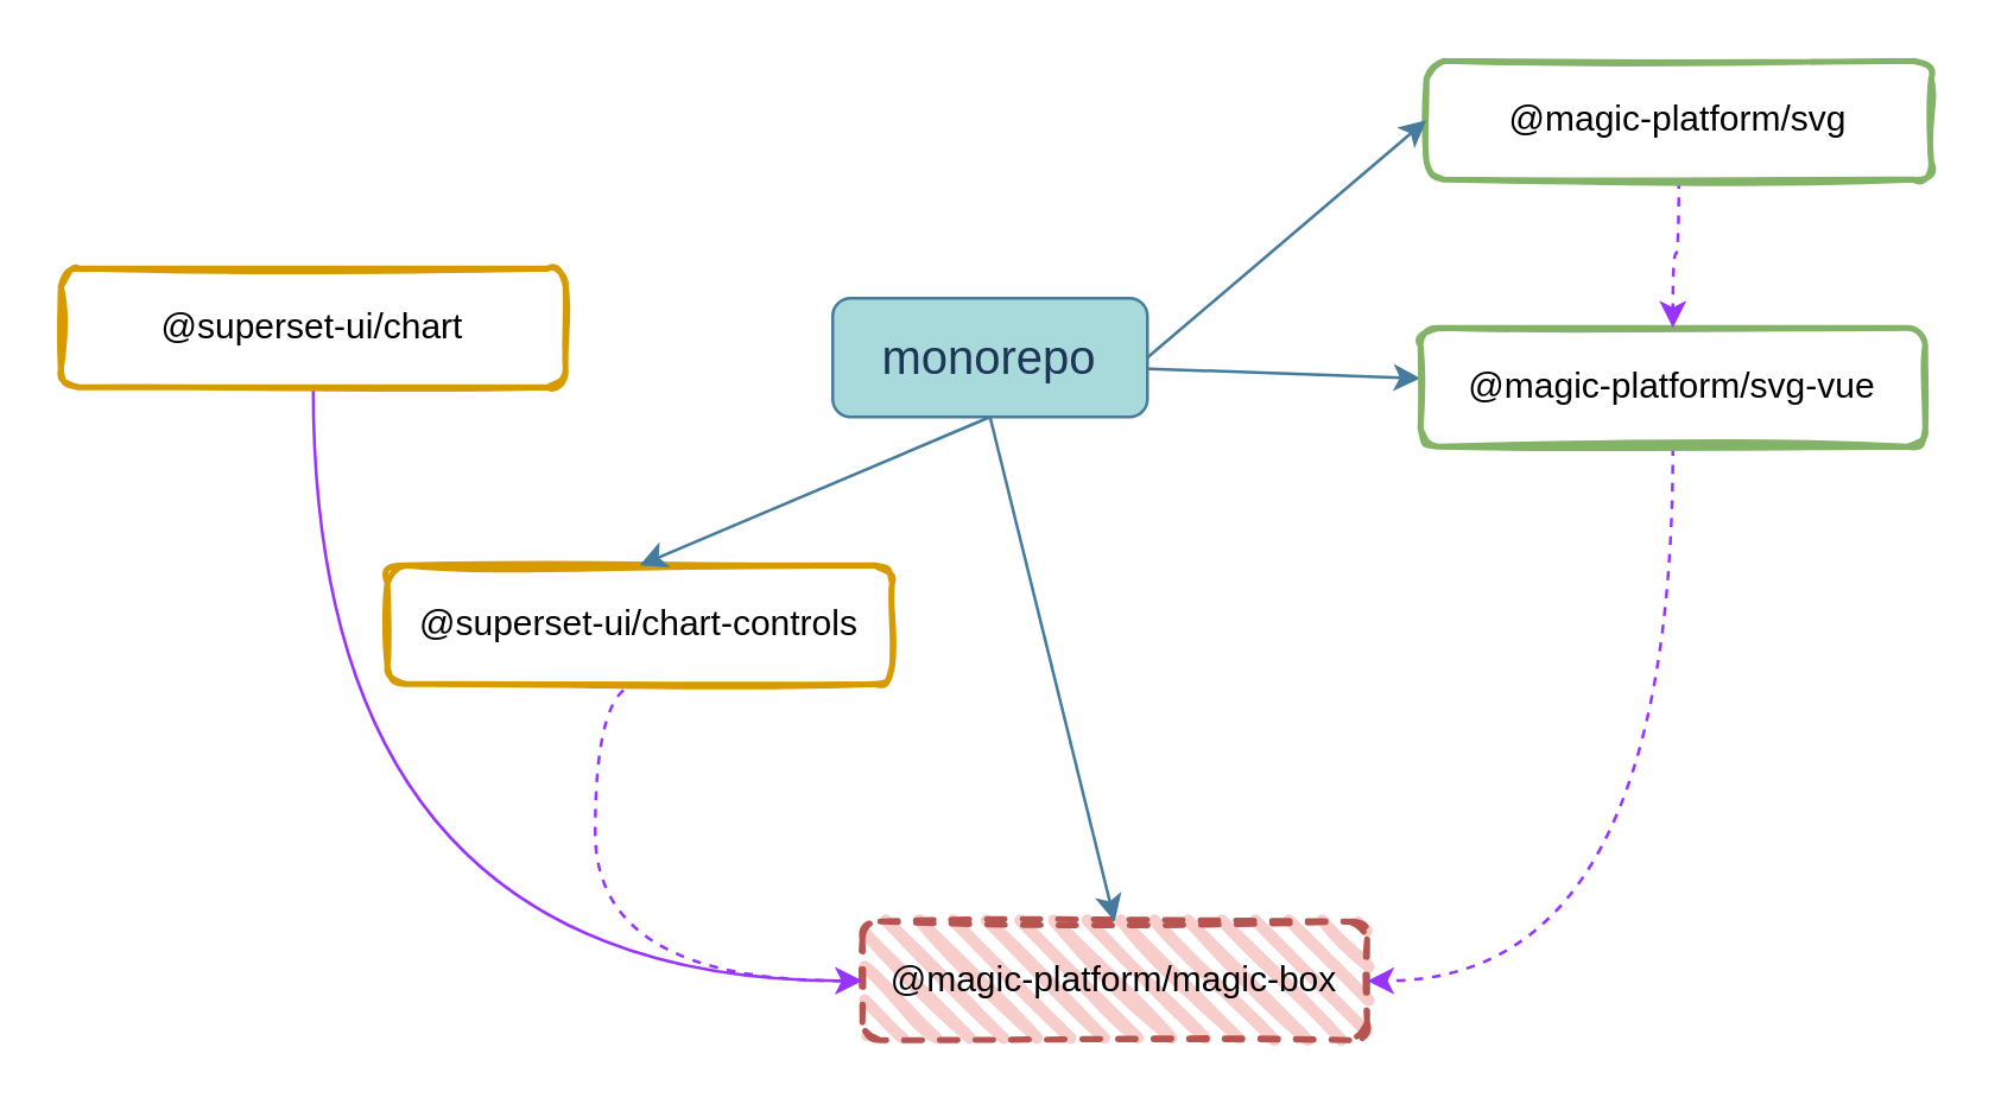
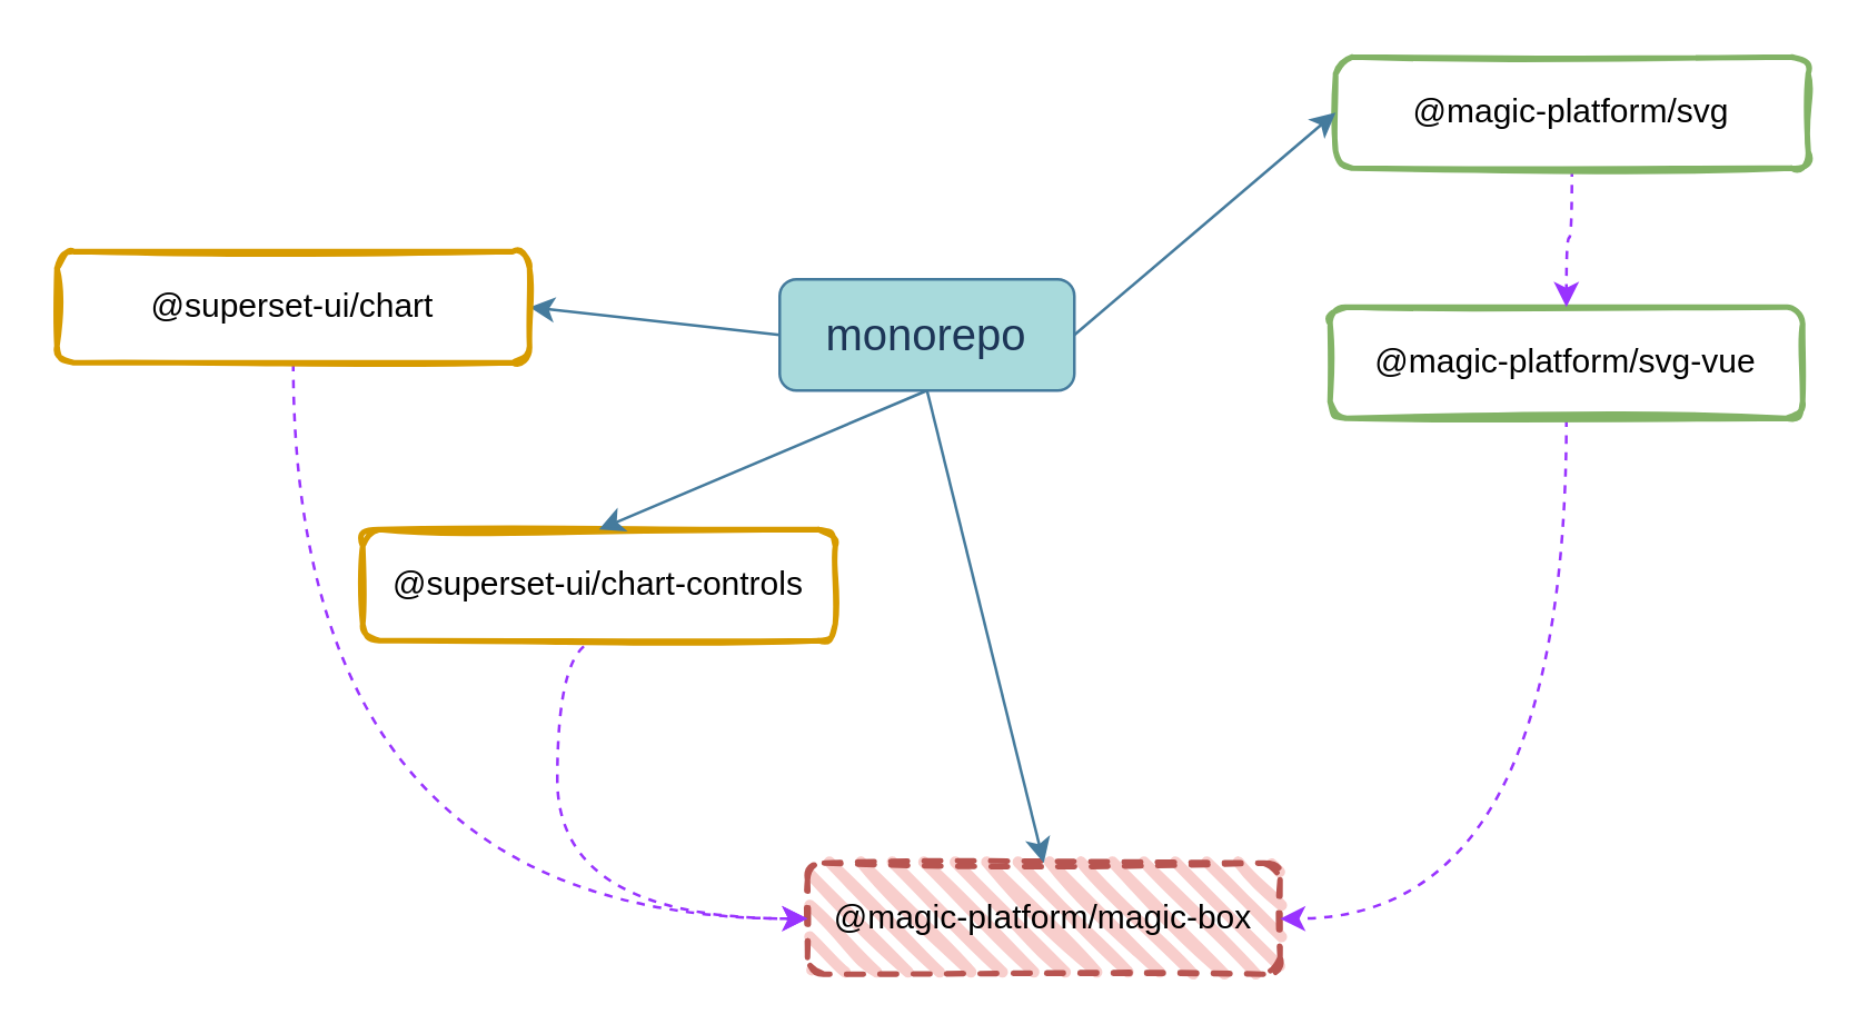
  <mxCell id="0" />
  <mxCell id="1" parent="0" />
- <mxCell id="2" style="rounded=0;orthogonalLoop=1;jettySize=auto;html=1;strokeColor=#457B9D;fontSize=12;fontColor=#1D3557;fillColor=#A8DADC;exitX=0;exitY=0.5;exitDx=0;exitDy=0;labelBackgroundColor=#F1FAEE;" edge="1" parent="1" source="3" target="10"><mxGeometry relative="1" as="geometry"><mxPoint x="280" y="120" as="sourcePoint" /></mxGeometry></mxCell>
+ <mxCell id="2" style="rounded=0;orthogonalLoop=1;jettySize=auto;html=1;entryX=1;entryY=0.5;entryDx=0;entryDy=0;strokeColor=#457B9D;fontSize=12;fontColor=#1D3557;fillColor=#A8DADC;exitX=0;exitY=0.5;exitDx=0;exitDy=0;labelBackgroundColor=#F1FAEE;" edge="1" parent="1" source="3" target="8"><mxGeometry relative="1" as="geometry"><mxPoint x="280" y="120" as="sourcePoint" /></mxGeometry></mxCell>
  <mxCell id="3" value="&lt;font style=&quot;font-size: 16px;&quot;&gt;monorepo&lt;/font&gt;" style="rounded=1;whiteSpace=wrap;html=1;fontSize=18;fillColor=#A8DADC;strokeColor=#457B9D;fontColor=#1D3557;" vertex="1" parent="1"><mxGeometry x="280" y="100" width="106" height="40" as="geometry" /></mxCell>
  <mxCell id="4" value="&lt;div style=&quot;font-size: 12px;&quot; data-docx-has-block-data=&quot;false&quot; data-page-id=&quot;DxfHdrzcuoXOEqxZpcIcURhInae&quot;&gt;&lt;div class=&quot;ace-line ace-line old-record-id-JIQad8sEWowKi4xaQBFcA7dcnKf&quot; style=&quot;&quot;&gt;&lt;font style=&quot;font-size: 12px;&quot;&gt;@magic-platform/magic-box&lt;/font&gt;&lt;/div&gt;&lt;/div&gt;&lt;font style=&quot;font-size: 12px;&quot;&gt;&lt;span class=&quot;lark-record-clipboard&quot; data-lark-record-format=&quot;docx/text&quot; data-lark-record-data=&quot;{&amp;quot;rootId&amp;quot;:&amp;quot;DxfHdrzcuoXOEqxZpcIcURhInae&amp;quot;,&amp;quot;text&amp;quot;:{&amp;quot;initialAttributedTexts&amp;quot;:{&amp;quot;text&amp;quot;:{&amp;quot;0&amp;quot;:&amp;quot;@magic-platform/magic-box&amp;quot;},&amp;quot;attribs&amp;quot;:{&amp;quot;0&amp;quot;:&amp;quot;*0+p&amp;quot;}},&amp;quot;apool&amp;quot;:{&amp;quot;numToAttrib&amp;quot;:{&amp;quot;0&amp;quot;:[&amp;quot;author&amp;quot;,&amp;quot;7068583431243890692&amp;quot;]},&amp;quot;nextNum&amp;quot;:1}},&amp;quot;type&amp;quot;:&amp;quot;text&amp;quot;,&amp;quot;referenceRecordMap&amp;quot;:{},&amp;quot;extra&amp;quot;:{&amp;quot;mention_page_title&amp;quot;:{},&amp;quot;external_mention_url&amp;quot;:{}},&amp;quot;isKeepQuoteContainer&amp;quot;:false,&amp;quot;isFromCode&amp;quot;:false,&amp;quot;selection&amp;quot;:[{&amp;quot;id&amp;quot;:23,&amp;quot;type&amp;quot;:&amp;quot;text&amp;quot;,&amp;quot;selection&amp;quot;:{&amp;quot;start&amp;quot;:0,&amp;quot;end&amp;quot;:25},&amp;quot;recordId&amp;quot;:&amp;quot;JIQad8sEWowKi4xaQBFcA7dcnKf&amp;quot;}],&amp;quot;isCut&amp;quot;:false}&quot;&gt;&lt;/span&gt;&lt;/font&gt;" style="rounded=1;whiteSpace=wrap;html=1;strokeWidth=2;fillWeight=4;hachureGap=8;hachureAngle=45;fillColor=#f8cecc;sketch=1;fontSize=18;strokeColor=#b85450;dashed=1;" vertex="1" parent="1"><mxGeometry x="290" y="310" width="170" height="40" as="geometry" /></mxCell>
  <mxCell id="5" style="edgeStyle=orthogonalEdgeStyle;rounded=0;orthogonalLoop=1;jettySize=auto;html=1;exitX=0.5;exitY=1;exitDx=0;exitDy=0;entryX=0;entryY=0.5;entryDx=0;entryDy=0;dashed=1;strokeColor=#9933FF;fontColor=#1D3557;fillColor=#A8DADC;curved=1;" edge="1" parent="1" source="6" target="4"><mxGeometry relative="1" as="geometry"><Array as="points"><mxPoint x="200" y="230" /><mxPoint x="200" y="330" /></Array></mxGeometry></mxCell>
  <mxCell id="6" value="&lt;div style=&quot;font-size: 12px;&quot; data-docx-has-block-data=&quot;false&quot; data-page-id=&quot;DxfHdrzcuoXOEqxZpcIcURhInae&quot;&gt;&lt;div class=&quot;ace-line ace-line old-record-id-JIQad8sEWowKi4xaQBFcA7dcnKf&quot; style=&quot;&quot;&gt;&lt;div class=&quot;ace-line ace-line old-record-id-JIQad8sEWowKi4xaQBFcA7dcnKf&quot;&gt;@superset-ui/chart-controls&lt;/div&gt;&lt;/div&gt;&lt;/div&gt;" style="rounded=1;whiteSpace=wrap;html=1;strokeWidth=2;fillWeight=4;hachureGap=8;hachureAngle=45;fillColor=none;sketch=1;fontSize=18;strokeColor=#d79b00;" vertex="1" parent="1"><mxGeometry x="130" y="190" width="170" height="40" as="geometry" /></mxCell>
- <mxCell id="7" style="edgeStyle=orthogonalEdgeStyle;curved=1;rounded=0;orthogonalLoop=1;jettySize=auto;html=1;exitX=0.5;exitY=1;exitDx=0;exitDy=0;entryX=0;entryY=0.5;entryDx=0;entryDy=0;dashed=0;strokeColor=#9933FF;fontColor=#1D3557;fillColor=#A8DADC;" edge="1" parent="1" source="8" target="4"><mxGeometry relative="1" as="geometry" /></mxCell>
+ <mxCell id="7" style="edgeStyle=orthogonalEdgeStyle;curved=1;rounded=0;orthogonalLoop=1;jettySize=auto;html=1;exitX=0.5;exitY=1;exitDx=0;exitDy=0;entryX=0;entryY=0.5;entryDx=0;entryDy=0;dashed=1;strokeColor=#9933FF;fontColor=#1D3557;fillColor=#A8DADC;" edge="1" parent="1" source="8" target="4"><mxGeometry relative="1" as="geometry" /></mxCell>
  <mxCell id="8" value="&lt;div style=&quot;font-size: 12px;&quot; data-docx-has-block-data=&quot;false&quot; data-page-id=&quot;DxfHdrzcuoXOEqxZpcIcURhInae&quot;&gt;&lt;div class=&quot;ace-line ace-line old-record-id-JIQad8sEWowKi4xaQBFcA7dcnKf&quot; style=&quot;&quot;&gt;&lt;div class=&quot;ace-line ace-line old-record-id-JIQad8sEWowKi4xaQBFcA7dcnKf&quot;&gt;@superset-ui/chart&lt;/div&gt;&lt;/div&gt;&lt;/div&gt;" style="rounded=1;whiteSpace=wrap;html=1;strokeWidth=2;fillWeight=4;hachureGap=8;hachureAngle=45;fillColor=none;sketch=1;fontSize=18;strokeColor=#d79b00;" vertex="1" parent="1"><mxGeometry x="20" y="90" width="170" height="40" as="geometry" /></mxCell>
  <mxCell id="9" style="edgeStyle=orthogonalEdgeStyle;curved=1;rounded=0;orthogonalLoop=1;jettySize=auto;html=1;entryX=1;entryY=0.5;entryDx=0;entryDy=0;dashed=1;strokeColor=#9933FF;fontColor=#1D3557;fillColor=#A8DADC;exitX=0.5;exitY=1;exitDx=0;exitDy=0;" edge="1" parent="1" source="10" target="4"><mxGeometry relative="1" as="geometry" /></mxCell>
  <mxCell id="10" value="&lt;div style=&quot;font-size: 12px;&quot; data-docx-has-block-data=&quot;false&quot; data-page-id=&quot;DxfHdrzcuoXOEqxZpcIcURhInae&quot;&gt;&lt;div class=&quot;ace-line ace-line old-record-id-JIQad8sEWowKi4xaQBFcA7dcnKf&quot; style=&quot;&quot;&gt;&lt;div data-docx-has-block-data=&quot;false&quot; data-page-id=&quot;DxfHdrzcuoXOEqxZpcIcURhInae&quot;&gt;&lt;div class=&quot;old-record-id-JIUMdYc0Mokse0xesCvchkcxnsd&quot; style=&quot;&quot;&gt;@magic-platform/svg-vue  &lt;/div&gt;&lt;/div&gt;&lt;span class=&quot;lark-record-clipboard&quot; data-lark-record-format=&quot;docx/text&quot; data-lark-record-data=&quot;{&amp;quot;rootId&amp;quot;:&amp;quot;DxfHdrzcuoXOEqxZpcIcURhInae&amp;quot;,&amp;quot;text&amp;quot;:{&amp;quot;initialAttributedTexts&amp;quot;:{&amp;quot;text&amp;quot;:{&amp;quot;0&amp;quot;:&amp;quot;@magic-platform/svg-vue  &amp;quot;},&amp;quot;attribs&amp;quot;:{&amp;quot;0&amp;quot;:&amp;quot;*0+p&amp;quot;}},&amp;quot;apool&amp;quot;:{&amp;quot;numToAttrib&amp;quot;:{&amp;quot;0&amp;quot;:[&amp;quot;author&amp;quot;,&amp;quot;7068583431243890692&amp;quot;]},&amp;quot;nextNum&amp;quot;:1}},&amp;quot;type&amp;quot;:&amp;quot;text&amp;quot;,&amp;quot;referenceRecordMap&amp;quot;:{},&amp;quot;extra&amp;quot;:{&amp;quot;mention_page_title&amp;quot;:{},&amp;quot;external_mention_url&amp;quot;:{}},&amp;quot;isKeepQuoteContainer&amp;quot;:false,&amp;quot;isFromCode&amp;quot;:false,&amp;quot;selection&amp;quot;:[{&amp;quot;id&amp;quot;:24,&amp;quot;type&amp;quot;:&amp;quot;text&amp;quot;,&amp;quot;selection&amp;quot;:{&amp;quot;start&amp;quot;:0,&amp;quot;end&amp;quot;:25},&amp;quot;recordId&amp;quot;:&amp;quot;JIUMdYc0Mokse0xesCvchkcxnsd&amp;quot;}],&amp;quot;isCut&amp;quot;:false}&quot;&gt;&lt;/span&gt;&lt;/div&gt;&lt;/div&gt;" style="rounded=1;whiteSpace=wrap;html=1;strokeWidth=2;fillWeight=4;hachureGap=8;hachureAngle=45;fillColor=none;sketch=1;fontSize=18;strokeColor=#82b366;" vertex="1" parent="1"><mxGeometry x="478" y="110" width="170" height="40" as="geometry" /></mxCell>
  <mxCell id="11" style="edgeStyle=orthogonalEdgeStyle;curved=1;rounded=0;orthogonalLoop=1;jettySize=auto;html=1;exitX=0.5;exitY=1;exitDx=0;exitDy=0;entryX=0.5;entryY=0;entryDx=0;entryDy=0;dashed=1;strokeColor=#9933FF;fontColor=#1D3557;fillColor=#A8DADC;" edge="1" parent="1" source="12" target="10"><mxGeometry relative="1" as="geometry" /></mxCell>
  <mxCell id="12" value="&lt;div style=&quot;font-size: 12px;&quot; data-docx-has-block-data=&quot;false&quot; data-page-id=&quot;DxfHdrzcuoXOEqxZpcIcURhInae&quot;&gt;&lt;div class=&quot;ace-line ace-line old-record-id-JIQad8sEWowKi4xaQBFcA7dcnKf&quot; style=&quot;&quot;&gt;&lt;div data-docx-has-block-data=&quot;false&quot; data-page-id=&quot;DxfHdrzcuoXOEqxZpcIcURhInae&quot;&gt;&lt;div class=&quot;old-record-id-JIUMdYc0Mokse0xesCvchkcxnsd&quot; style=&quot;&quot;&gt;@magic-platform/svg&lt;/div&gt;&lt;/div&gt;&lt;span class=&quot;lark-record-clipboard&quot; data-lark-record-format=&quot;docx/text&quot; data-lark-record-data=&quot;{&amp;quot;rootId&amp;quot;:&amp;quot;DxfHdrzcuoXOEqxZpcIcURhInae&amp;quot;,&amp;quot;text&amp;quot;:{&amp;quot;initialAttributedTexts&amp;quot;:{&amp;quot;text&amp;quot;:{&amp;quot;0&amp;quot;:&amp;quot;@magic-platform/svg-vue  &amp;quot;},&amp;quot;attribs&amp;quot;:{&amp;quot;0&amp;quot;:&amp;quot;*0+p&amp;quot;}},&amp;quot;apool&amp;quot;:{&amp;quot;numToAttrib&amp;quot;:{&amp;quot;0&amp;quot;:[&amp;quot;author&amp;quot;,&amp;quot;7068583431243890692&amp;quot;]},&amp;quot;nextNum&amp;quot;:1}},&amp;quot;type&amp;quot;:&amp;quot;text&amp;quot;,&amp;quot;referenceRecordMap&amp;quot;:{},&amp;quot;extra&amp;quot;:{&amp;quot;mention_page_title&amp;quot;:{},&amp;quot;external_mention_url&amp;quot;:{}},&amp;quot;isKeepQuoteContainer&amp;quot;:false,&amp;quot;isFromCode&amp;quot;:false,&amp;quot;selection&amp;quot;:[{&amp;quot;id&amp;quot;:24,&amp;quot;type&amp;quot;:&amp;quot;text&amp;quot;,&amp;quot;selection&amp;quot;:{&amp;quot;start&amp;quot;:0,&amp;quot;end&amp;quot;:25},&amp;quot;recordId&amp;quot;:&amp;quot;JIUMdYc0Mokse0xesCvchkcxnsd&amp;quot;}],&amp;quot;isCut&amp;quot;:false}&quot;&gt;&lt;/span&gt;&lt;/div&gt;&lt;/div&gt;" style="rounded=1;whiteSpace=wrap;html=1;strokeWidth=2;fillWeight=4;hachureGap=8;hachureAngle=45;fillColor=none;sketch=1;fontSize=18;strokeColor=#82b366;" vertex="1" parent="1"><mxGeometry x="480" y="20" width="170" height="40" as="geometry" /></mxCell>
  <mxCell id="13" style="rounded=0;orthogonalLoop=1;jettySize=auto;html=1;entryX=0.5;entryY=0;entryDx=0;entryDy=0;strokeColor=#457B9D;fontSize=12;fontColor=#1D3557;fillColor=#A8DADC;exitX=0.5;exitY=1;exitDx=0;exitDy=0;labelBackgroundColor=#F1FAEE;" edge="1" parent="1" source="3" target="6"><mxGeometry relative="1" as="geometry"><mxPoint x="293.8" y="110" as="sourcePoint" /><mxPoint x="220" y="80" as="targetPoint" /></mxGeometry></mxCell>
  <mxCell id="14" style="rounded=0;orthogonalLoop=1;jettySize=auto;html=1;entryX=0;entryY=0.5;entryDx=0;entryDy=0;strokeColor=#457B9D;fontSize=12;fontColor=#1D3557;fillColor=#A8DADC;exitX=1;exitY=0.5;exitDx=0;exitDy=0;labelBackgroundColor=#F1FAEE;" edge="1" parent="1" source="3" target="12"><mxGeometry relative="1" as="geometry"><mxPoint x="313.8" y="130" as="sourcePoint" /><mxPoint x="240" y="100" as="targetPoint" /></mxGeometry></mxCell>
  <mxCell id="15" style="rounded=1;orthogonalLoop=1;jettySize=auto;html=1;entryX=0.5;entryY=0;entryDx=0;entryDy=0;strokeColor=#457B9D;fontSize=12;fontColor=#1D3557;fillColor=#A8DADC;exitX=0.5;exitY=1;exitDx=0;exitDy=0;labelBackgroundColor=#F1FAEE;" edge="1" parent="1" source="3" target="4"><mxGeometry relative="1" as="geometry"><mxPoint x="323.8" y="140" as="sourcePoint" /><mxPoint x="250" y="110" as="targetPoint" /></mxGeometry></mxCell>
